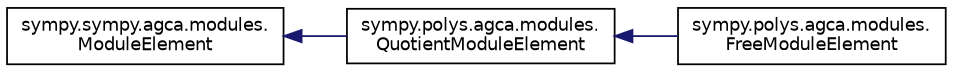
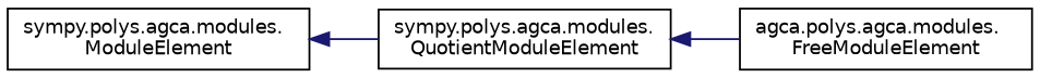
  digraph {
    rankdir=LR
    node [color=black fillcolor=white fontname=Helvetica fontsize=10 shape=record style=filled]
    edge [color=midnightblue dir=back fontname=Helvetica fontsize=10 labelfontname=Helvetica labelfontsize=10 style=solid]
-   n1 [height=0.2 label="sympy.sympy.agca.modules.\lModuleElement" width=0.4]
+   n1 [height=0.2 label="sympy.polys.agca.modules.\lModuleElement" width=0.4]
    n2 [height=0.2 label="sympy.polys.agca.modules.\lQuotientModuleElement" width=0.4]
-   n3 [height=0.2 label="sympy.polys.agca.modules.\lFreeModuleElement" width=0.4]
+   n3 [height=0.2 label="agca.polys.agca.modules.\lFreeModuleElement" width=0.4]
    n1 -> n2
    n2 -> n3
  }
